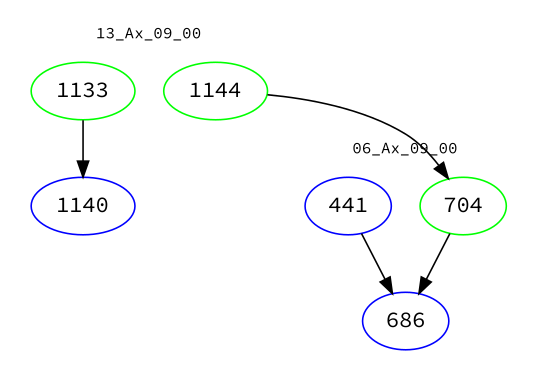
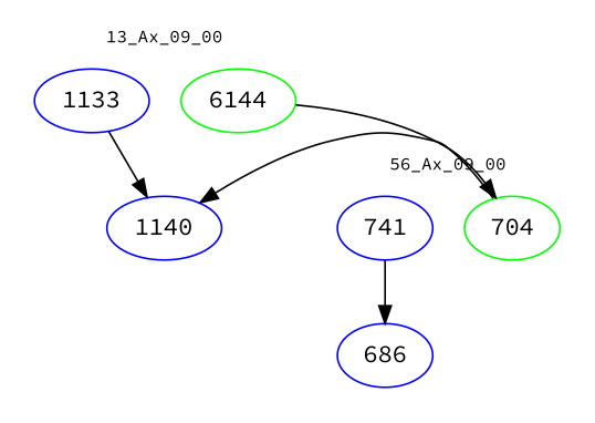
  digraph {
    fontname="Source Code Pro"
    node [color=blue fontname="Source Code Pro"]
    edge [color=black fontname="Source Code Pro"]
    n1 [color=green label=704]
    n2 [label=686]
-   n3 [label=441]
-   n4 [color=green label=1144]
-   n5 [color=green label=1133]
+   n3 [label=741]
+   n4 [color=green label=6144]
+   n5 [label=1133]
    n6 [label=1140]
    subgraph cluster_1 {
      color=white
      fontsize=10
-     label="06_Ax_09_00"
+     label="56_Ax_09_00"
      n1
      n2
      n3
    }
    subgraph cluster_2 {
      color=white
      fontsize=10
      label="13_Ax_09_00"
      n4
      n5
      n6
    }
-   n1 -> n2
+   n1 -> n6
    n3 -> n2
    n4 -> n1
    n5 -> n6
  }
